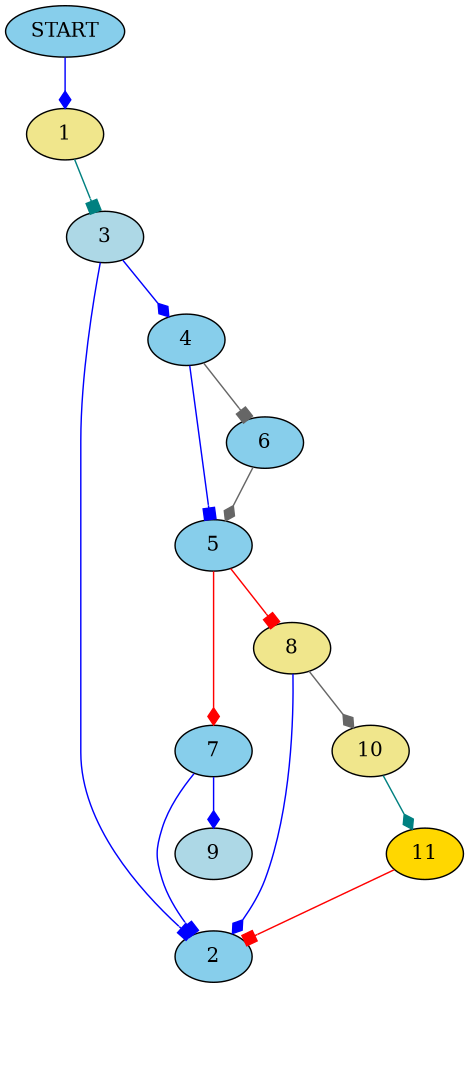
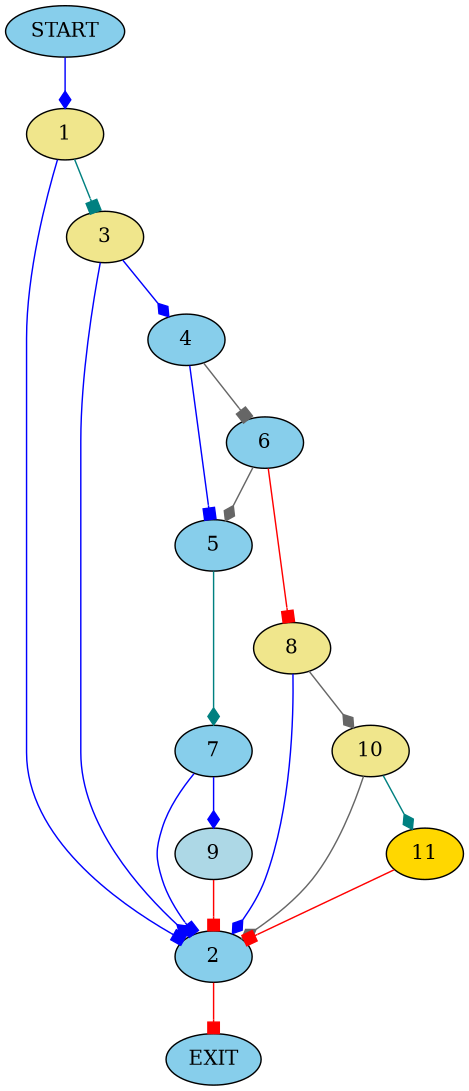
  digraph {
    node [fillcolor=skyblue style=filled]
    edge [arrowhead=box color=blue]
    n1 [label=START]
    1 [fillcolor=khaki]
    2
-   3 [fillcolor=lightblue]
+   3 [fillcolor=khaki]
+   n5 [label=EXIT]
    4
    5
    6
    7
    8 [fillcolor=khaki]
    9 [fillcolor=lightblue]
    10 [fillcolor=khaki]
    11 [fillcolor=gold]
    n1 -> 1 [arrowhead=diamond]
+   1 -> 2
    1 -> 3 [color=teal]
-   3 -> 2
+   2 -> n5 [color=red]
+   3 -> 2 [arrowhead=diamond]
    3 -> 4 [arrowhead=diamond]
    4 -> 5
    4 -> 6 [color=gray40]
-   5 -> 7 [arrowhead=diamond color=red]
-   5 -> 8 [color=red]
+   5 -> 7 [arrowhead=diamond color=teal]
+   6 -> 8 [color=red]
    6 -> 5 [arrowhead=diamond color=gray40]
    7 -> 2
    7 -> 9 [arrowhead=diamond]
    8 -> 2 [arrowhead=diamond]
    8 -> 10 [arrowhead=diamond color=gray40]
+   9 -> 2 [color=red]
+   10 -> 2 [arrowhead=diamond color=gray40]
    10 -> 11 [arrowhead=diamond color=teal]
    11 -> 2 [color=red]
  }
